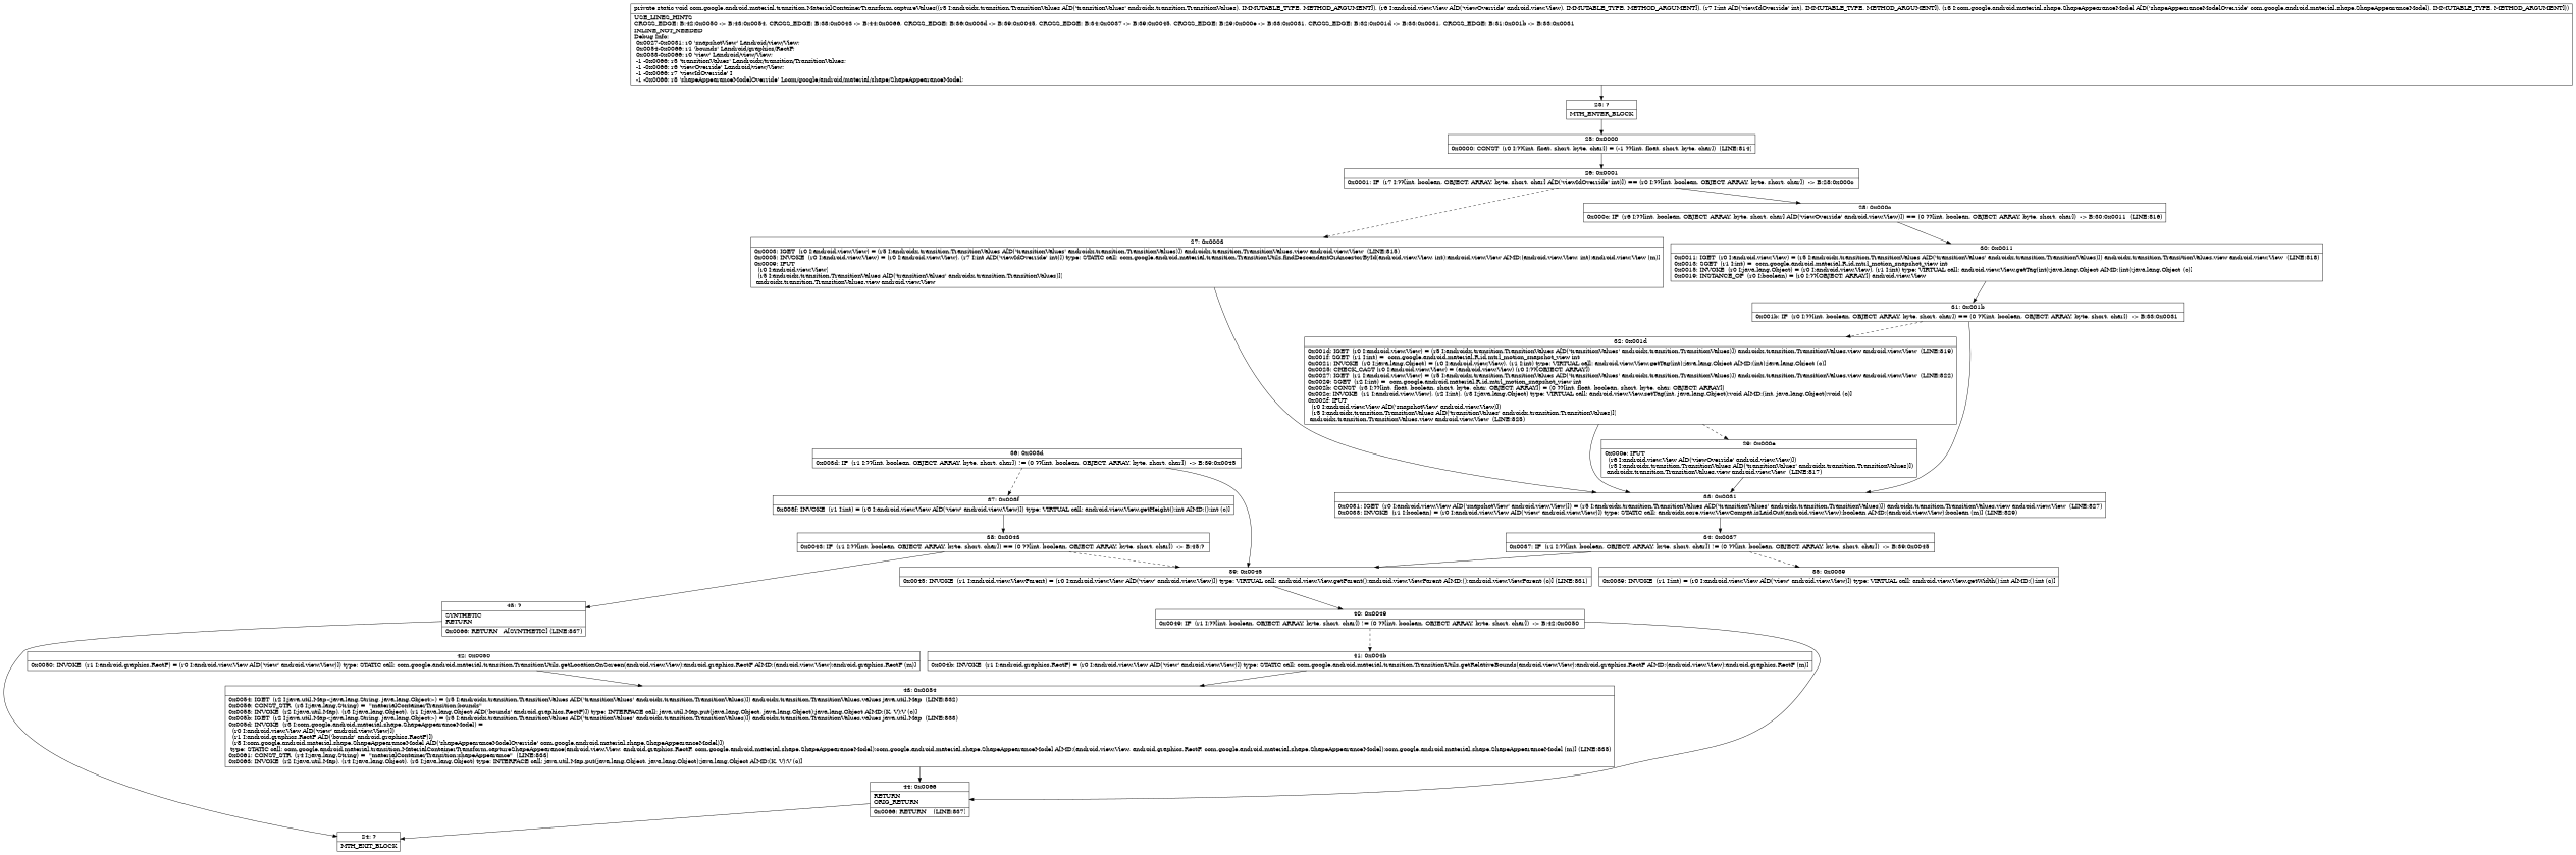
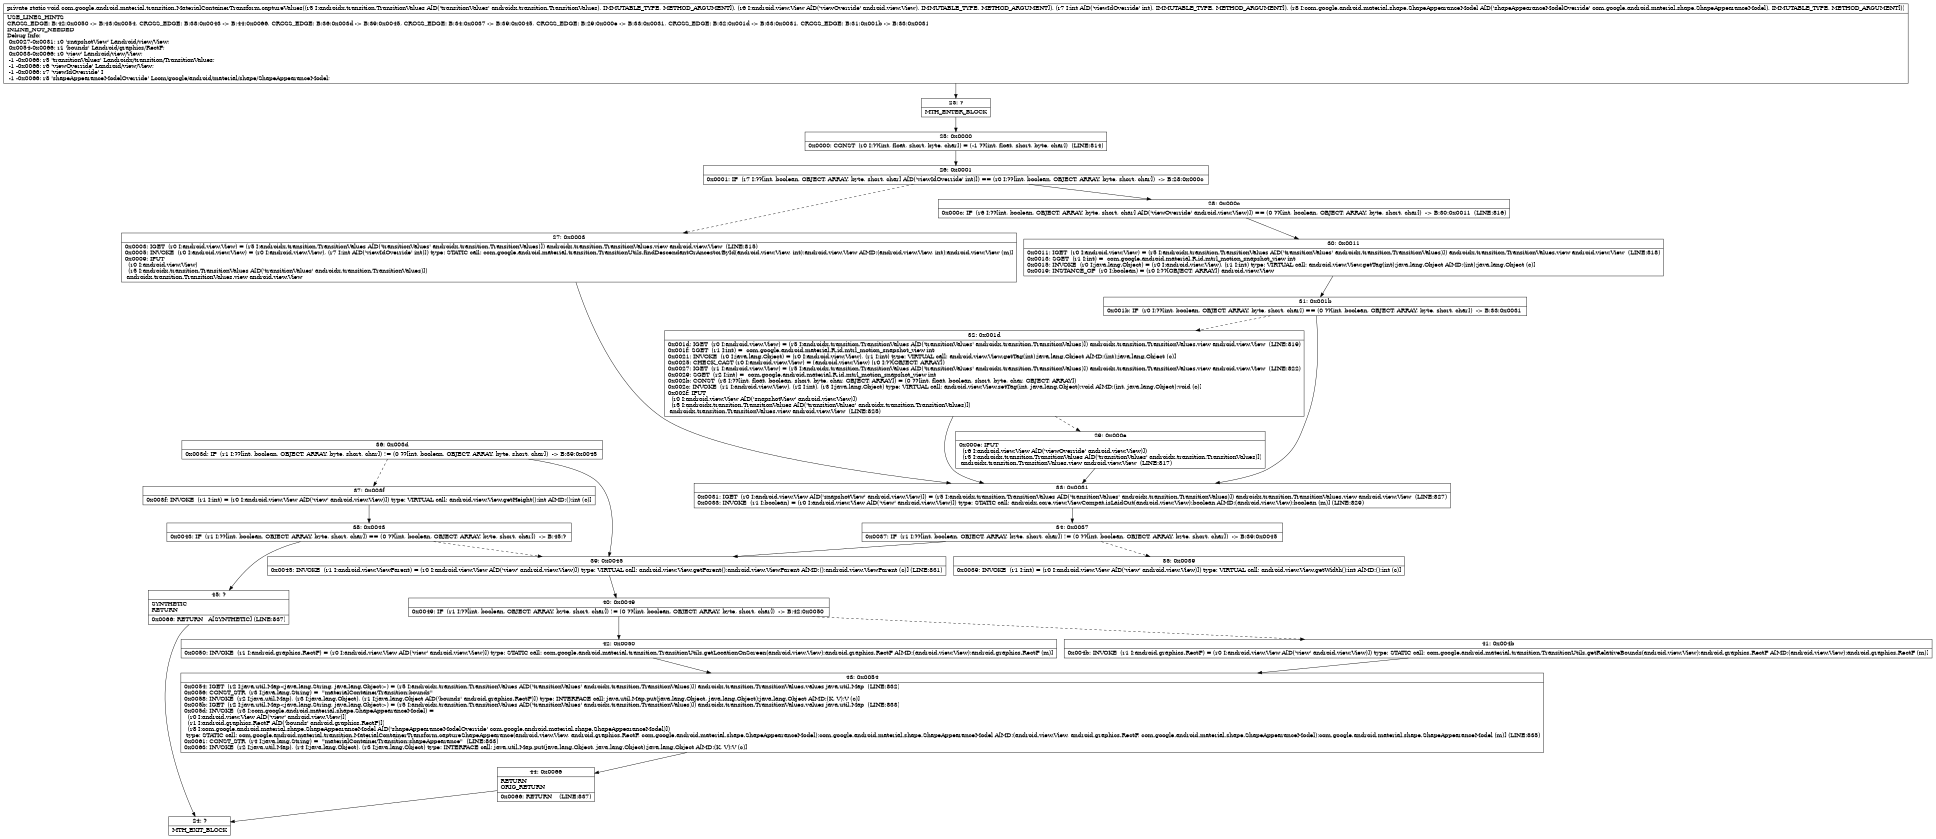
  digraph {
    node [shape=record]
    n1 [label="{23\:\ ?|MTH_ENTER_BLOCK\l}"]
    n2 [label="{25\:\ 0x0000|0x0000: CONST  (r0 I:??[int, float, short, byte, char]) = (\-1 ??[int, float, short, byte, char])  (LINE:814)\l}"]
    n3 [label="{26\:\ 0x0001|0x0001: IF  (r7 I:??[int, boolean, OBJECT, ARRAY, byte, short, char] A[D('viewIdOverride' int)]) == (r0 I:??[int, boolean, OBJECT, ARRAY, byte, short, char])  \-\> B:28:0x000c \l}"]
    n4 [label="{27\:\ 0x0003|0x0003: IGET  (r0 I:android.view.View) = (r5 I:androidx.transition.TransitionValues A[D('transitionValues' androidx.transition.TransitionValues)]) androidx.transition.TransitionValues.view android.view.View  (LINE:815)\l0x0005: INVOKE  (r0 I:android.view.View) = (r0 I:android.view.View), (r7 I:int A[D('viewIdOverride' int)]) type: STATIC call: com.google.android.material.transition.TransitionUtils.findDescendantOrAncestorById(android.view.View, int):android.view.View A[MD:(android.view.View, int):android.view.View (m)]\l0x0009: IPUT  \l  (r0 I:android.view.View)\l  (r5 I:androidx.transition.TransitionValues A[D('transitionValues' androidx.transition.TransitionValues)])\l androidx.transition.TransitionValues.view android.view.View \l}"]
    n5 [label="{28\:\ 0x000c|0x000c: IF  (r6 I:??[int, boolean, OBJECT, ARRAY, byte, short, char] A[D('viewOverride' android.view.View)]) == (0 ??[int, boolean, OBJECT, ARRAY, byte, short, char])  \-\> B:30:0x0011  (LINE:816)\l}"]
    n6 [label="{33\:\ 0x0031|0x0031: IGET  (r0 I:android.view.View A[D('snapshotView' android.view.View)]) = (r5 I:androidx.transition.TransitionValues A[D('transitionValues' androidx.transition.TransitionValues)]) androidx.transition.TransitionValues.view android.view.View  (LINE:827)\l0x0033: INVOKE  (r1 I:boolean) = (r0 I:android.view.View A[D('view' android.view.View)]) type: STATIC call: androidx.core.view.ViewCompat.isLaidOut(android.view.View):boolean A[MD:(android.view.View):boolean (m)] (LINE:829)\l}"]
    n7 [label="{30\:\ 0x0011|0x0011: IGET  (r0 I:android.view.View) = (r5 I:androidx.transition.TransitionValues A[D('transitionValues' androidx.transition.TransitionValues)]) androidx.transition.TransitionValues.view android.view.View  (LINE:818)\l0x0013: SGET  (r1 I:int) =  com.google.android.material.R.id.mtrl_motion_snapshot_view int \l0x0015: INVOKE  (r0 I:java.lang.Object) = (r0 I:android.view.View), (r1 I:int) type: VIRTUAL call: android.view.View.getTag(int):java.lang.Object A[MD:(int):java.lang.Object (c)]\l0x0019: INSTANCE_OF  (r0 I:boolean) = (r0 I:??[OBJECT, ARRAY]) android.view.View \l}"]
    n8 [label="{34\:\ 0x0037|0x0037: IF  (r1 I:??[int, boolean, OBJECT, ARRAY, byte, short, char]) != (0 ??[int, boolean, OBJECT, ARRAY, byte, short, char])  \-\> B:39:0x0045 \l}"]
    n9 [label="{35\:\ 0x0039|0x0039: INVOKE  (r1 I:int) = (r0 I:android.view.View A[D('view' android.view.View)]) type: VIRTUAL call: android.view.View.getWidth():int A[MD:():int (c)]\l}"]
    n10 [label="{39\:\ 0x0045|0x0045: INVOKE  (r1 I:android.view.ViewParent) = (r0 I:android.view.View A[D('view' android.view.View)]) type: VIRTUAL call: android.view.View.getParent():android.view.ViewParent A[MD:():android.view.ViewParent (c)] (LINE:831)\l}"]
    n11 [label="{40\:\ 0x0049|0x0049: IF  (r1 I:??[int, boolean, OBJECT, ARRAY, byte, short, char]) != (0 ??[int, boolean, OBJECT, ARRAY, byte, short, char])  \-\> B:42:0x0050 \l}"]
    n12 [label="{36\:\ 0x003d|0x003d: IF  (r1 I:??[int, boolean, OBJECT, ARRAY, byte, short, char]) != (0 ??[int, boolean, OBJECT, ARRAY, byte, short, char])  \-\> B:39:0x0045 \l}"]
    n13 [label="{37\:\ 0x003f|0x003f: INVOKE  (r1 I:int) = (r0 I:android.view.View A[D('view' android.view.View)]) type: VIRTUAL call: android.view.View.getHeight():int A[MD:():int (c)]\l}"]
    n14 [label="{38\:\ 0x0043|0x0043: IF  (r1 I:??[int, boolean, OBJECT, ARRAY, byte, short, char]) == (0 ??[int, boolean, OBJECT, ARRAY, byte, short, char])  \-\> B:45:? \l}"]
    n15 [label="{45\:\ ?|SYNTHETIC\lRETURN\l|0x0066: RETURN   A[SYNTHETIC] (LINE:837)\l}"]
    n16 [label="{24\:\ ?|MTH_EXIT_BLOCK\l}"]
    n17 [label="{41\:\ 0x004b|0x004b: INVOKE  (r1 I:android.graphics.RectF) = (r0 I:android.view.View A[D('view' android.view.View)]) type: STATIC call: com.google.android.material.transition.TransitionUtils.getRelativeBounds(android.view.View):android.graphics.RectF A[MD:(android.view.View):android.graphics.RectF (m)]\l}"]
    n18 [label="{42\:\ 0x0050|0x0050: INVOKE  (r1 I:android.graphics.RectF) = (r0 I:android.view.View A[D('view' android.view.View)]) type: STATIC call: com.google.android.material.transition.TransitionUtils.getLocationOnScreen(android.view.View):android.graphics.RectF A[MD:(android.view.View):android.graphics.RectF (m)]\l}"]
    n19 [label="{43\:\ 0x0054|0x0054: IGET  (r2 I:java.util.Map\<java.lang.String, java.lang.Object\>) = (r5 I:androidx.transition.TransitionValues A[D('transitionValues' androidx.transition.TransitionValues)]) androidx.transition.TransitionValues.values java.util.Map  (LINE:832)\l0x0056: CONST_STR  (r3 I:java.lang.String) =  \"materialContainerTransition:bounds\" \l0x0058: INVOKE  (r2 I:java.util.Map), (r3 I:java.lang.Object), (r1 I:java.lang.Object A[D('bounds' android.graphics.RectF)]) type: INTERFACE call: java.util.Map.put(java.lang.Object, java.lang.Object):java.lang.Object A[MD:(K, V):V (c)]\l0x005b: IGET  (r2 I:java.util.Map\<java.lang.String, java.lang.Object\>) = (r5 I:androidx.transition.TransitionValues A[D('transitionValues' androidx.transition.TransitionValues)]) androidx.transition.TransitionValues.values java.util.Map  (LINE:833)\l0x005d: INVOKE  (r3 I:com.google.android.material.shape.ShapeAppearanceModel) = \l  (r0 I:android.view.View A[D('view' android.view.View)])\l  (r1 I:android.graphics.RectF A[D('bounds' android.graphics.RectF)])\l  (r8 I:com.google.android.material.shape.ShapeAppearanceModel A[D('shapeAppearanceModelOverride' com.google.android.material.shape.ShapeAppearanceModel)])\l type: STATIC call: com.google.android.material.transition.MaterialContainerTransform.captureShapeAppearance(android.view.View, android.graphics.RectF, com.google.android.material.shape.ShapeAppearanceModel):com.google.android.material.shape.ShapeAppearanceModel A[MD:(android.view.View, android.graphics.RectF, com.google.android.material.shape.ShapeAppearanceModel):com.google.android.material.shape.ShapeAppearanceModel (m)] (LINE:835)\l0x0061: CONST_STR  (r4 I:java.lang.String) =  \"materialContainerTransition:shapeAppearance\"  (LINE:833)\l0x0063: INVOKE  (r2 I:java.util.Map), (r4 I:java.lang.Object), (r3 I:java.lang.Object) type: INTERFACE call: java.util.Map.put(java.lang.Object, java.lang.Object):java.lang.Object A[MD:(K, V):V (c)]\l}"]
    n20 [label="{44\:\ 0x0066|RETURN\lORIG_RETURN\l|0x0066: RETURN    (LINE:837)\l}"]
    n21 [label="{29\:\ 0x000e|0x000e: IPUT  \l  (r6 I:android.view.View A[D('viewOverride' android.view.View)])\l  (r5 I:androidx.transition.TransitionValues A[D('transitionValues' androidx.transition.TransitionValues)])\l androidx.transition.TransitionValues.view android.view.View  (LINE:817)\l}"]
    n22 [label="{31\:\ 0x001b|0x001b: IF  (r0 I:??[int, boolean, OBJECT, ARRAY, byte, short, char]) == (0 ??[int, boolean, OBJECT, ARRAY, byte, short, char])  \-\> B:33:0x0031 \l}"]
    n23 [label="{32\:\ 0x001d|0x001d: IGET  (r0 I:android.view.View) = (r5 I:androidx.transition.TransitionValues A[D('transitionValues' androidx.transition.TransitionValues)]) androidx.transition.TransitionValues.view android.view.View  (LINE:819)\l0x001f: SGET  (r1 I:int) =  com.google.android.material.R.id.mtrl_motion_snapshot_view int \l0x0021: INVOKE  (r0 I:java.lang.Object) = (r0 I:android.view.View), (r1 I:int) type: VIRTUAL call: android.view.View.getTag(int):java.lang.Object A[MD:(int):java.lang.Object (c)]\l0x0025: CHECK_CAST (r0 I:android.view.View) = (android.view.View) (r0 I:??[OBJECT, ARRAY]) \l0x0027: IGET  (r1 I:android.view.View) = (r5 I:androidx.transition.TransitionValues A[D('transitionValues' androidx.transition.TransitionValues)]) androidx.transition.TransitionValues.view android.view.View  (LINE:822)\l0x0029: SGET  (r2 I:int) =  com.google.android.material.R.id.mtrl_motion_snapshot_view int \l0x002b: CONST  (r3 I:??[int, float, boolean, short, byte, char, OBJECT, ARRAY]) = (0 ??[int, float, boolean, short, byte, char, OBJECT, ARRAY]) \l0x002c: INVOKE  (r1 I:android.view.View), (r2 I:int), (r3 I:java.lang.Object) type: VIRTUAL call: android.view.View.setTag(int, java.lang.Object):void A[MD:(int, java.lang.Object):void (c)]\l0x002f: IPUT  \l  (r0 I:android.view.View A[D('snapshotView' android.view.View)])\l  (r5 I:androidx.transition.TransitionValues A[D('transitionValues' androidx.transition.TransitionValues)])\l androidx.transition.TransitionValues.view android.view.View  (LINE:825)\l}"]
    n24 [label="{private static void com.google.android.material.transition.MaterialContainerTransform.captureValues((r5 I:androidx.transition.TransitionValues A[D('transitionValues' androidx.transition.TransitionValues), IMMUTABLE_TYPE, METHOD_ARGUMENT]), (r6 I:android.view.View A[D('viewOverride' android.view.View), IMMUTABLE_TYPE, METHOD_ARGUMENT]), (r7 I:int A[D('viewIdOverride' int), IMMUTABLE_TYPE, METHOD_ARGUMENT]), (r8 I:com.google.android.material.shape.ShapeAppearanceModel A[D('shapeAppearanceModelOverride' com.google.android.material.shape.ShapeAppearanceModel), IMMUTABLE_TYPE, METHOD_ARGUMENT]))  | USE_LINES_HINTS\lCROSS_EDGE: B:42:0x0050 \-\> B:43:0x0054, CROSS_EDGE: B:38:0x0043 \-\> B:44:0x0066, CROSS_EDGE: B:36:0x003d \-\> B:39:0x0045, CROSS_EDGE: B:34:0x0037 \-\> B:39:0x0045, CROSS_EDGE: B:29:0x000e \-\> B:33:0x0031, CROSS_EDGE: B:32:0x001d \-\> B:33:0x0031, CROSS_EDGE: B:31:0x001b \-\> B:33:0x0031\lINLINE_NOT_NEEDED\lDebug Info:\l  0x0027\-0x0031: r0 'snapshotView' Landroid\/view\/View;\l  0x0054\-0x0066: r1 'bounds' Landroid\/graphics\/RectF;\l  0x0033\-0x0066: r0 'view' Landroid\/view\/View;\l  \-1 \-0x0066: r5 'transitionValues' Landroidx\/transition\/TransitionValues;\l  \-1 \-0x0066: r6 'viewOverride' Landroid\/view\/View;\l  \-1 \-0x0066: r7 'viewIdOverride' I\l  \-1 \-0x0066: r8 'shapeAppearanceModelOverride' Lcom\/google\/android\/material\/shape\/ShapeAppearanceModel;\l}"]
    n1 -> n2
    n2 -> n3
    n3 -> n4 [style=dashed]
    n3 -> n5
    n4 -> n6
    n5 -> n7
    n6 -> n8
    n7 -> n22
    n8 -> n9 [style=dashed]
    n8 -> n10
    n10 -> n11
    n11 -> n17 [style=dashed]
-   n11 -> n20
+   n11 -> n18
    n12 -> n10
    n12 -> n13 [style=dashed]
    n13 -> n14
    n14 -> n10 [style=dashed]
    n14 -> n15
    n15 -> n16
    n17 -> n19
    n18 -> n19
    n19 -> n20
    n20 -> n16
    n21 -> n6
    n22 -> n6
    n22 -> n23 [style=dashed]
    n23 -> n6
    n23 -> n21 [style=dashed]
    n24 -> n1
  }
